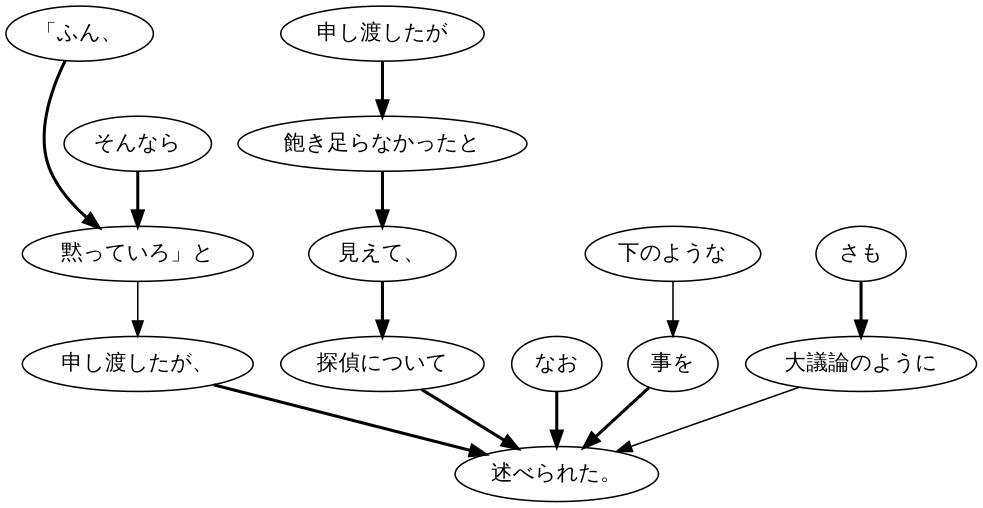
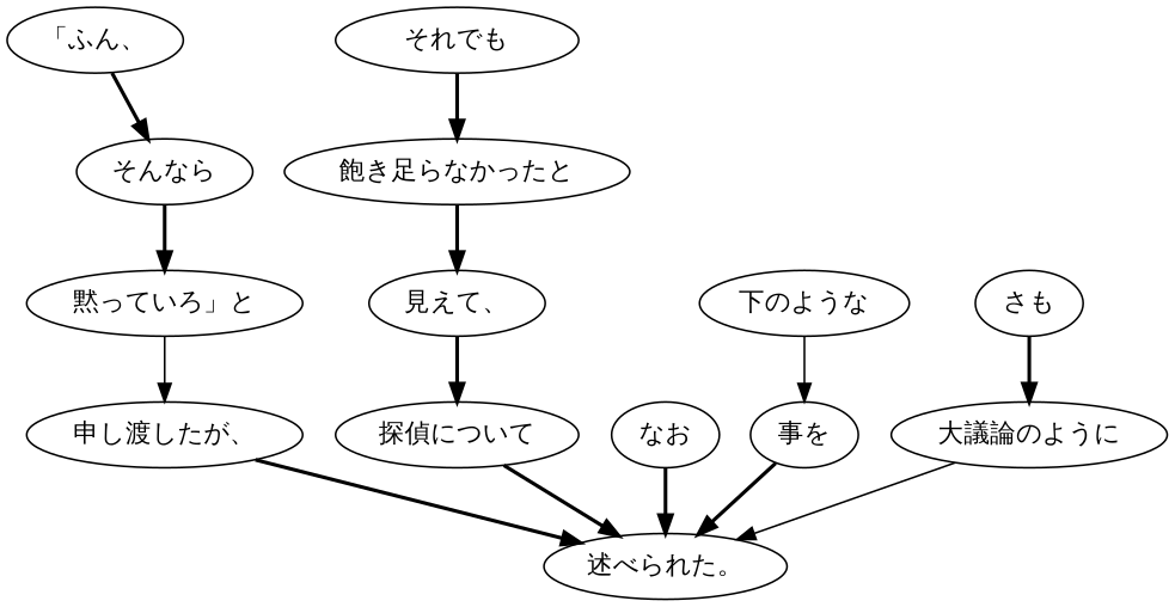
  digraph {
    fontname="DejaVu Serif"
    node [fontname="DejaVu Serif"]
    edge [fontname="DejaVu Serif" style=bold]
    n1 [label="「ふん、"]
    n2 [label="黙っていろ」と"]
    n3 [label="申し渡したが、"]
    n4 [label="そんなら"]
    n5 [label="述べられた。"]
-   n6 [label="申し渡したが"]
+   n6 [label="それでも"]
    n7 [label="飽き足らなかったと"]
    n8 [label="見えて、"]
    n9 [label="探偵について"]
    n10 [label="なお"]
    n11 [label="下のような"]
    n12 [label="事を"]
    n13 [label="さも"]
    n14 [label="大議論のように"]
-   n1 -> n2
+   n1 -> n4
    n2 -> n3 [style=solid]
    n3 -> n5
    n4 -> n2
    n6 -> n7
    n7 -> n8
    n8 -> n9
    n9 -> n5
    n10 -> n5
    n11 -> n12 [style=solid]
    n12 -> n5
    n13 -> n14
    n14 -> n5 [style=solid]
  }
